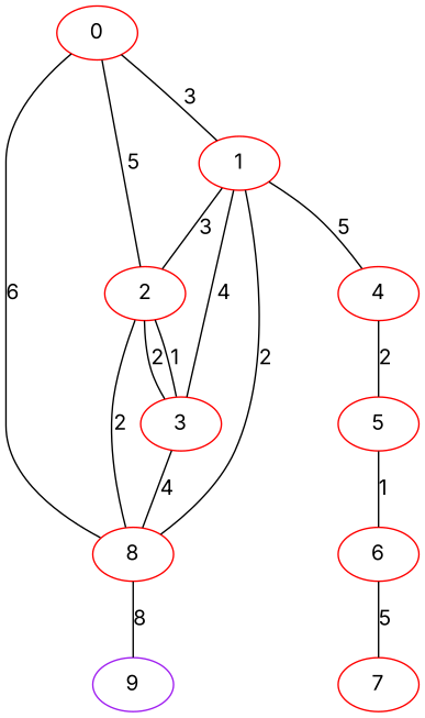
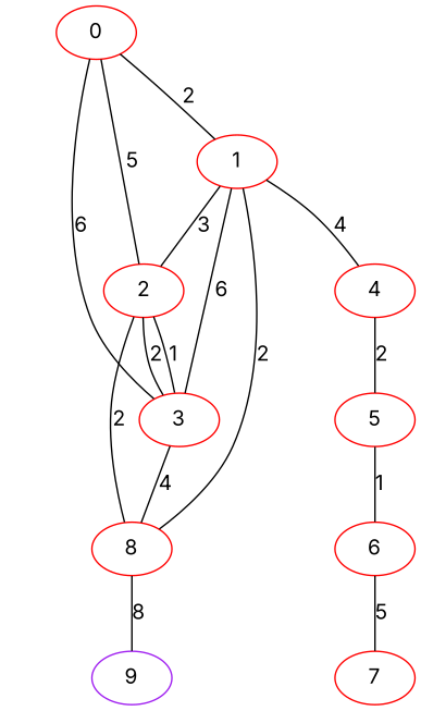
  graph {
    fontname=Inter
    node [color=red fontname=Inter weight=1]
    edge [fontname=Inter]
    0
    1
    2
    3
    4
    8
    5
    6
    9 [color=purple weight=4]
    7
-   0 -- 1 [label=3]
+   0 -- 1 [label=2]
    0 -- 2 [label=5]
-   0 -- 8 [label=6]
+   0 -- 3 [label=6]
    1 -- 2 [label=3]
-   1 -- 3 [label=4]
-   1 -- 4 [label=5]
+   1 -- 3 [label=6]
+   1 -- 4 [label=4]
    1 -- 8 [label=2]
    2 -- 3 [label=1]
    2 -- 3 [label=2]
    2 -- 8 [label=2]
    3 -- 8 [label=4]
    4 -- 5 [label=2]
    8 -- 9 [label=8]
    5 -- 6 [label=1]
    6 -- 7 [label=5]
  }
